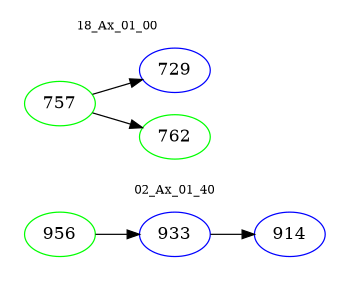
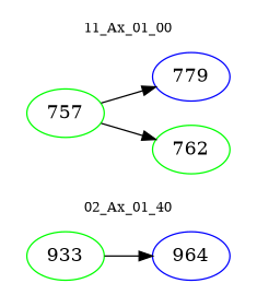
  digraph {
    rankdir=LR
    node [color=green]
    edge [color=black]
-   n1 [label=956]
-   n2 [color=blue label=933]
-   n3 [color=blue label=914]
+   n2 [label=933]
+   n3 [color=blue label=964]
    n4 [label=762]
    n5 [label=757]
-   n6 [color=blue label=729]
+   n6 [color=blue label=779]
    subgraph cluster_1 {
      color=white
      fontsize=10
      label="02_Ax_01_40"
-     n1
      n2
      n3
    }
    subgraph cluster_2 {
      color=white
      fontsize=10
-     label="18_Ax_01_00"
+     label="11_Ax_01_00"
      n4
      n5
      n6
    }
-   n1 -> n2
    n2 -> n3
    n5 -> n4
    n5 -> n6
  }
